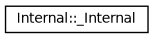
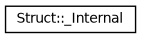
  digraph {
    rankdir=LR
-   n1 [color=black fillcolor=white fontname=Helvetica fontsize=10 height=0.2 label="Internal::_Internal" shape=record style=filled width=0.4]
+   n1 [color=black fillcolor=white fontname=Helvetica fontsize=10 height=0.2 label="Struct::_Internal" shape=record style=filled width=0.4]
  }
